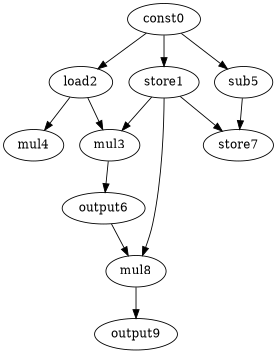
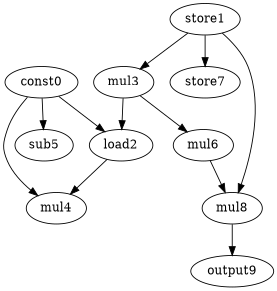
  digraph {
    node [opcode=mul]
    edge [operand=0]
    const0 [opcode=const]
    load2 [opcode=load]
    mul4
    sub5 [opcode=sub]
    mul3
    store7 [opcode=store]
    n7 [label=store1 opcode=const]
    mul8
-   output6 [opcode=output]
+   output6 [opcode=output label=mul6]
    output9 [opcode=output]
    const0 -> load2
-   const0 -> n7
+   const0 -> mul4
    const0 -> sub5
    load2 -> mul4 [operand=1]
-   load2 -> mul3 [operand=1]
-   sub5 -> store7 [operand=1]
+   mul3 -> load2 [operand=1]
    mul3 -> output6
    n7 -> mul3
    n7 -> store7
    n7 -> mul8
    mul8 -> output9
    output6 -> mul8 [operand=1]
  }
